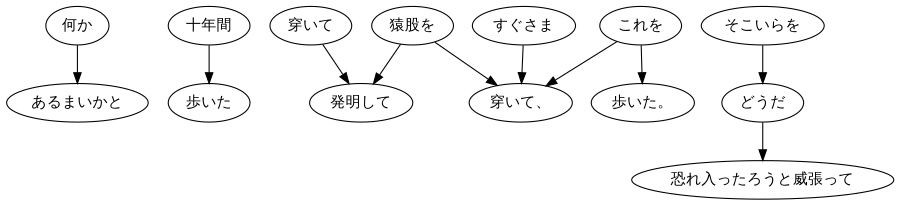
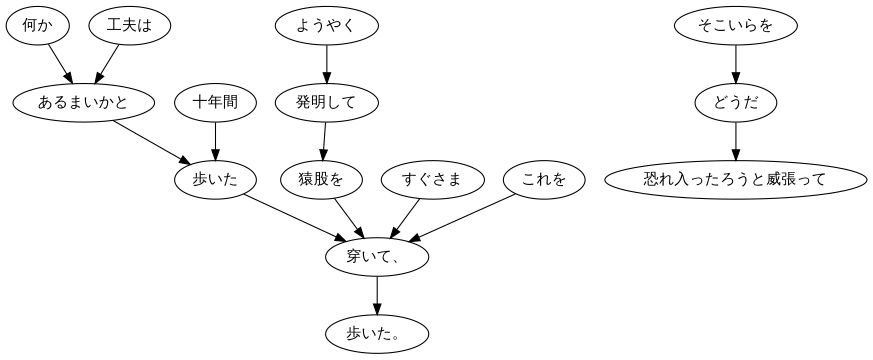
  digraph {
    fontname="DejaVu Serif"
    node [fontname="DejaVu Serif"]
    edge [fontname="DejaVu Serif"]
    n1 [label="何か"]
    n2 [label="あるまいかと"]
    n3 [label="歩いた"]
+   n4 [label="工夫は"]
    n5 [label="穿いて、"]
    n6 [label="十年間"]
    n7 [label="歩いた。"]
-   n8 [label="穿いて"]
+   n8 [label="ようやく"]
    n9 [label="発明して"]
    n10 [label="猿股を"]
    n11 [label="すぐさま"]
    n12 [label="これを"]
    n13 [label="どうだ"]
    n14 [label="恐れ入ったろうと威張って"]
    n15 [label="そこいらを"]
    n1 -> n2
-   n12 -> n7
+   n2 -> n3
+   n3 -> n5
+   n4 -> n2
+   n5 -> n7
    n6 -> n3
    n8 -> n9
    n10 -> n5
-   n10 -> n9
+   n9 -> n10
    n11 -> n5
    n12 -> n5
    n13 -> n14
    n15 -> n13
  }
